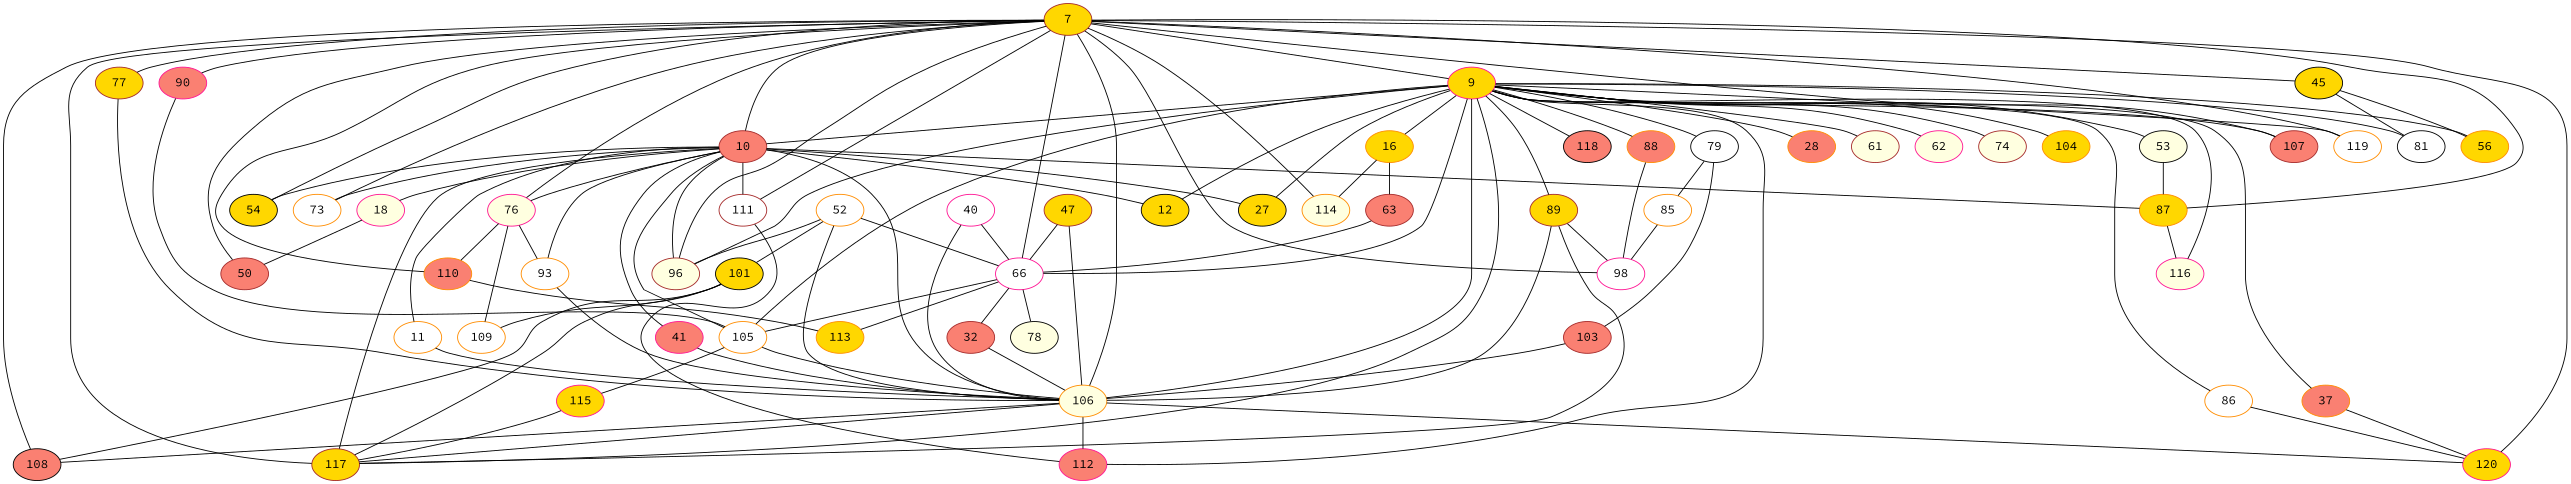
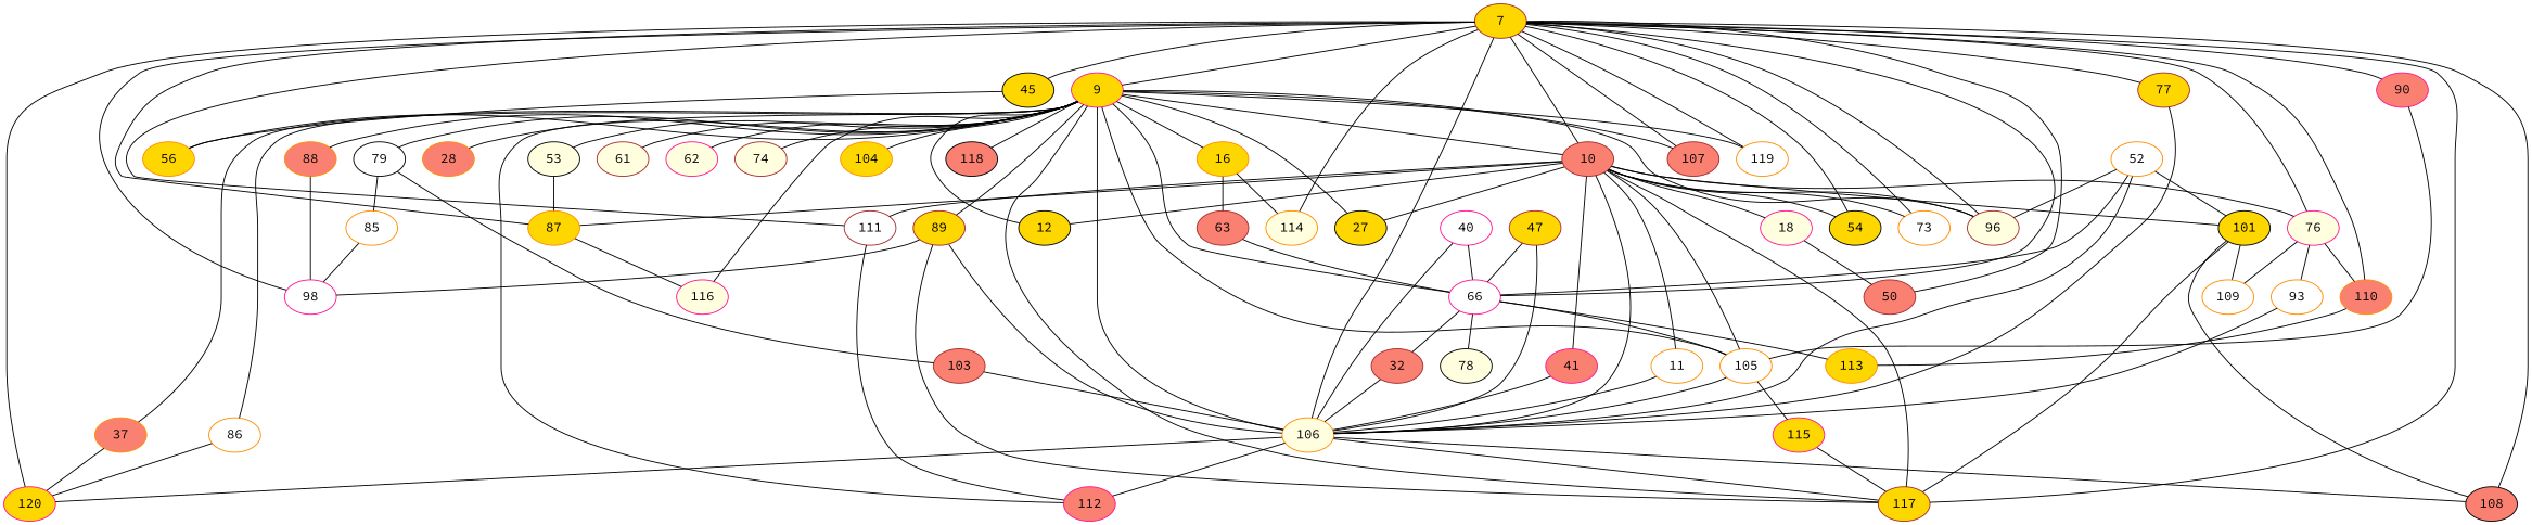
  graph {
    fontname="Source Code Pro"
    node [color=darkorange fillcolor=gold fontname="Source Code Pro" style=filled]
    edge [fontname="Source Code Pro"]
    7 [color=brown super="+2"]
    9 [color=deeppink super="+5+8"]
    10 [color=brown fillcolor=salmon super="+6"]
    45 [color=black]
    50 [color=brown fillcolor=salmon]
    54 [color=black]
    66 [color=deeppink fillcolor=white super="+42+58"]
    73 [fillcolor=white]
    76 [color=deeppink fillcolor=lightyellow super="+70+46"]
    77 [color=brown]
    87 [super="+15"]
    90 [color=deeppink fillcolor=salmon]
    96 [color=brown fillcolor=lightyellow super="+84+92"]
    98 [color=deeppink fillcolor=white super="+71"]
    106 [fillcolor=lightyellow super="+33+100"]
    107 [color=brown fillcolor=salmon]
    108 [color=black fillcolor=salmon super="+97"]
    110 [fillcolor=salmon super="+43"]
    111 [color=brown fillcolor=white super="+20+67+83"]
    114 [fillcolor=lightyellow]
    117 [color=brown super="+65+68+95+102"]
    119 [fillcolor=white]
    120 [color=deeppink super="+49+35"]
    n24 [color=black label=12]
    16
    27 [color=black]
    28 [fillcolor=salmon]
    37 [fillcolor=salmon]
    53 [color=black fillcolor=lightyellow super="+44"]
    56
    61 [color=brown fillcolor=lightyellow]
    62 [color=deeppink fillcolor=lightyellow]
    74 [color=brown fillcolor=lightyellow]
    79 [color=black fillcolor=white]
-   81 [color=black fillcolor=white]
    86 [fillcolor=white]
    88 [fillcolor=salmon]
    89 [color=brown super="+64+36"]
    104
    105 [fillcolor=white super="+60"]
    112 [color=deeppink fillcolor=salmon super="+12"]
    116 [color=deeppink fillcolor=lightyellow]
    118 [color=black fillcolor=salmon super="+57"]
    11 [fillcolor=white]
    18 [color=deeppink fillcolor=lightyellow]
    41 [color=deeppink fillcolor=salmon super="+25"]
    101 [color=black super="+99+80"]
    78 [color=black fillcolor=lightyellow]
    n49 [color=brown fillcolor=salmon label=32]
    113
    93 [fillcolor=white]
    109 [fillcolor=white]
    63 [color=brown fillcolor=salmon]
    85 [fillcolor=white]
    103 [color=brown fillcolor=salmon]
    115 [color=deeppink]
    40 [color=deeppink fillcolor=white]
    47 [color=brown]
    52 [fillcolor=white super="+38"]
    7 -- 9 [weight=8]
    7 -- 10 [weight=4]
    7 -- 45 [weight=2]
    7 -- 50
    7 -- 54
    7 -- 66 [weight=5]
    7 -- 73
    7 -- 76
    7 -- 77
    7 -- 87 [weight=2]
    7 -- 90
    7 -- 96
    7 -- 98 [weight=3]
    7 -- 106 [weight=6]
    7 -- 107
    7 -- 108
    7 -- 110 [weight=3]
    7 -- 111 [weight=2]
    7 -- 114
    7 -- 117 [weight=5]
    7 -- 119
    7 -- 120 [weight=3]
    9 -- 10 [weight=8]
    9 -- 66 [weight=2]
    9 -- 96
    9 -- 106 [weight=10]
    9 -- 107
    9 -- 117
    9 -- 119
    9 -- n24
    9 -- 16 [weight=2]
    9 -- 27
    9 -- 28
    9 -- 37
    9 -- 53
    9 -- 56
    9 -- 61 [weight=2]
    9 -- 62 [weight=2]
    9 -- 74 [weight=2]
    9 -- 79 [weight=2]
-   9 -- 81
    9 -- 86
    9 -- 88
    9 -- 89 [weight=3]
    9 -- 104 [weight=2]
    9 -- 105 [weight=2]
    9 -- 112
    9 -- 116
    9 -- 118 [weight=4]
    10 -- 54
    10 -- 73
    10 -- 76 [weight=2]
    10 -- 87
    10 -- 96
    10 -- 106 [weight=6]
    10 -- 111 [weight=3]
    10 -- 117 [weight=3]
    10 -- n24
    10 -- 27
    10 -- 105 [weight=2]
    10 -- 11
    10 -- 18 [weight=2]
    10 -- 41
-   10 -- 93 [weight=3]
+   10 -- 101 [weight=3]
    45 -- 56
-   45 -- 81
    66 -- 105
    66 -- 78 [weight=2]
    66 -- n49
    66 -- 113
    76 -- 110
    76 -- 93
    76 -- 109
    77 -- 106
    87 -- 116
    90 -- 105
    106 -- 108
    106 -- 117
    106 -- 120
    106 -- 112 [weight=2]
    110 -- 113
    111 -- 112
    16 -- 114
    16 -- 63
    37 -- 120
    53 -- 87 [weight=2]
    79 -- 85
    79 -- 103
    86 -- 120
    88 -- 98
    89 -- 98
    89 -- 106
    89 -- 117
    105 -- 106 [weight=2]
    105 -- 115
    11 -- 106
    18 -- 50
    41 -- 106 [weight=2]
    101 -- 108
    101 -- 117
    101 -- 109
    n49 -- 106
    93 -- 106
    63 -- 66
    85 -- 98
    103 -- 106
    115 -- 117
    40 -- 66
    40 -- 106
    47 -- 66
    47 -- 106
    52 -- 66 [weight=2]
    52 -- 96
    52 -- 106 [weight=2]
    52 -- 101
  }
